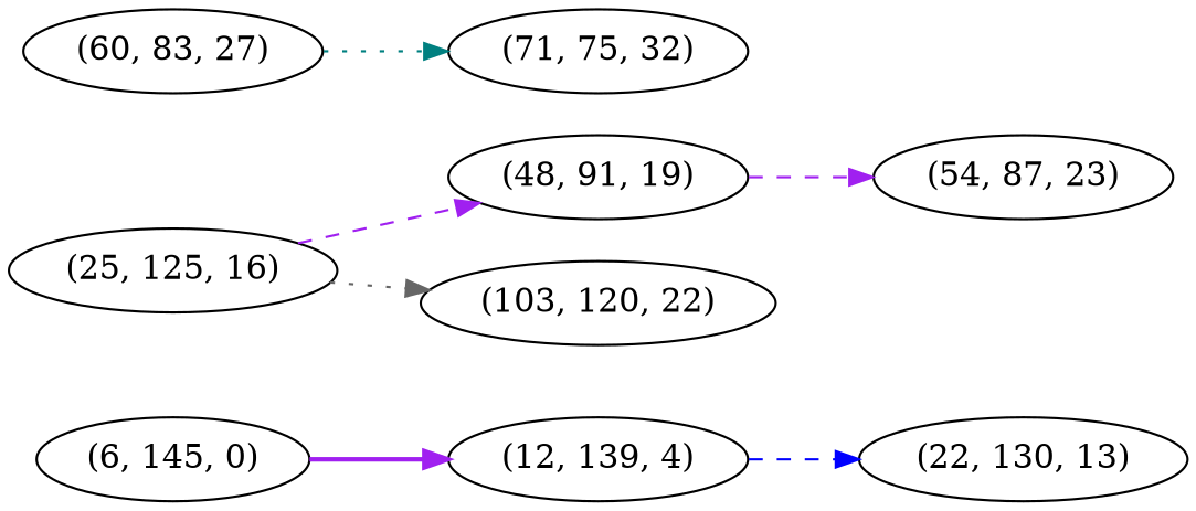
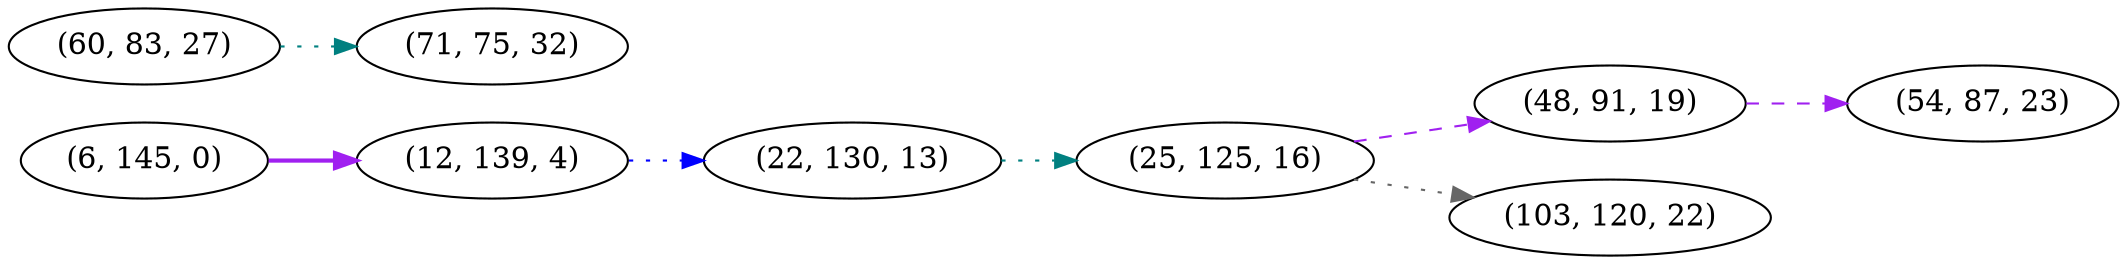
  digraph {
    rankdir=LR
    edge [color=purple style=dotted]
    "(6, 145, 0)"
    "(12, 139, 4)"
    "(22, 130, 13)"
    "(25, 125, 16)"
    "(48, 91, 19)"
    n6 [label="(103, 120, 22)"]
    "(54, 87, 23)"
    "(60, 83, 27)"
    "(71, 75, 32)"
    "(6, 145, 0)" -> "(12, 139, 4)" [style=bold]
-   "(12, 139, 4)" -> "(22, 130, 13)" [color=blue style=dashed]
+   "(12, 139, 4)" -> "(22, 130, 13)" [color=blue]
+   "(22, 130, 13)" -> "(25, 125, 16)" [color=teal]
    "(25, 125, 16)" -> "(48, 91, 19)" [style=dashed]
    "(25, 125, 16)" -> n6 [color=gray40]
    "(48, 91, 19)" -> "(54, 87, 23)" [style=dashed]
    "(60, 83, 27)" -> "(71, 75, 32)" [color=teal]
  }
